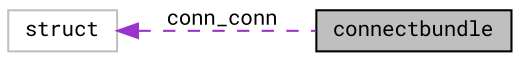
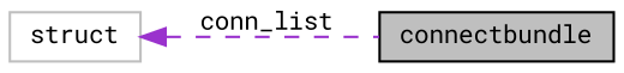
  digraph {
    rankdir=LR
    fontname="Roboto Mono"
    node [fontname="Roboto Mono" fontsize=10 shape=record style=filled]
    n1 [color=black fillcolor=grey75 fontcolor=black height=0.2 label=connectbundle width=0.4]
    n2 [color=grey75 fillcolor=white height=0.2 label=struct width=0.4]
-   n2 -> n1 [color=darkorchid3 dir=back fontname="Roboto Mono" fontsize=10 label=" conn_conn" labelfontname=Helvetica labelfontsize=10 style=dashed]
+   n2 -> n1 [color=darkorchid3 dir=back fontname="Roboto Mono" fontsize=10 label=" conn_list" labelfontname=Helvetica labelfontsize=10 style=dashed]
  }
